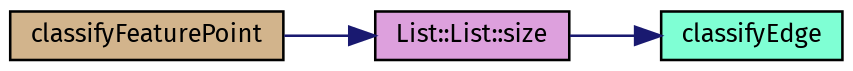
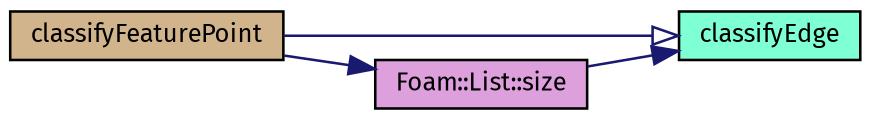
  digraph {
    fontname="Fira Sans"
    rankdir=LR
    node [color=black fontname="Fira Sans" fontsize=10 shape=record style=filled]
    edge [arrowhead=normal color=midnightblue fontname="Fira Sans" fontsize=10 labelfontname=Helvetica labelfontsize=10 style=solid]
    n1 [fillcolor=tan fontcolor=black height=0.2 label=classifyFeaturePoint width=0.4]
    n2 [fillcolor=aquamarine height=0.2 label=classifyEdge width=0.4]
-   n3 [fillcolor=plum height=0.2 label="List::List::size" width=0.4]
+   n3 [fillcolor=plum height=0.2 label="Foam::List::size" width=0.4]
+   n1 -> n2 [arrowhead=onormal]
    n1 -> n3
    n3 -> n2
  }
